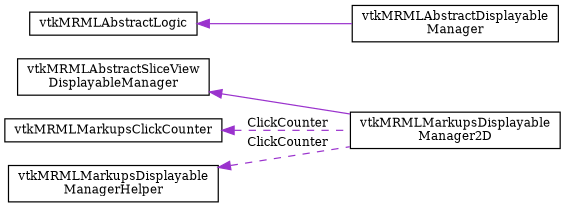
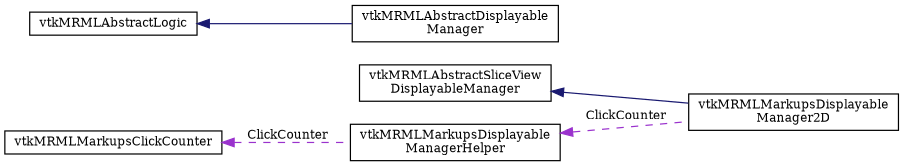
  digraph {
    fontname="DejaVu Serif"
    rankdir=LR
    node [color=black fontname="DejaVu Serif" fontsize=10 shape=record]
    edge [color=midnightblue dir=back fontname="DejaVu Serif" fontsize=10 labelfontname=Helvetica labelfontsize=10 style=solid]
    n1 [height=0.2 label="vtkMRMLMarkupsDisplayable\lManager2D" width=0.4]
    n2 [height=0.2 label="vtkMRMLAbstractSliceView\lDisplayableManager" width=0.4]
    n3 [height=0.2 label="vtkMRMLAbstractDisplayable\lManager" width=0.4]
    n4 [height=0.2 label=vtkMRMLAbstractLogic width=0.4]
    n5 [height=0.2 label=vtkMRMLMarkupsClickCounter width=0.4]
    n6 [height=0.2 label="vtkMRMLMarkupsDisplayable\lManagerHelper" width=0.4]
-   n2 -> n1 [color=darkorchid3]
-   n4 -> n3 [color=darkorchid3]
-   n5 -> n1 [color=darkorchid3 label=" ClickCounter" style=dashed]
+   n2 -> n1
+   n4 -> n3
+   n5 -> n6 [color=darkorchid3 label=" ClickCounter" style=dashed]
    n6 -> n1 [color=darkorchid3 label=" ClickCounter" style=dashed]
  }
